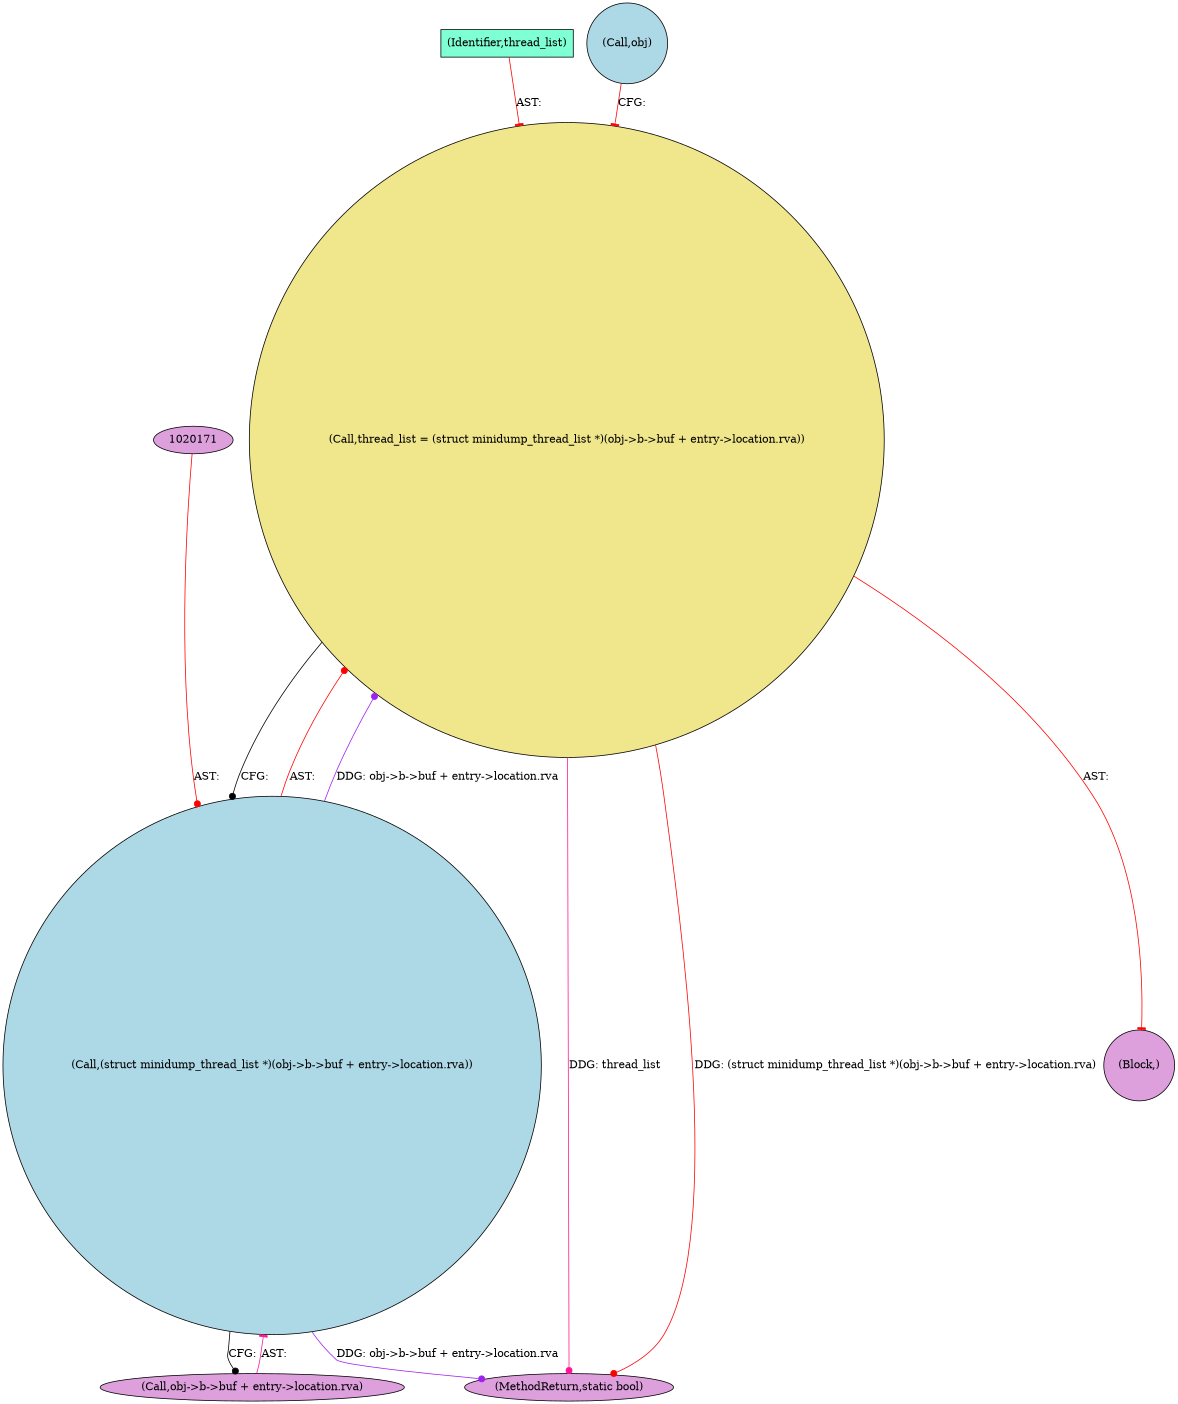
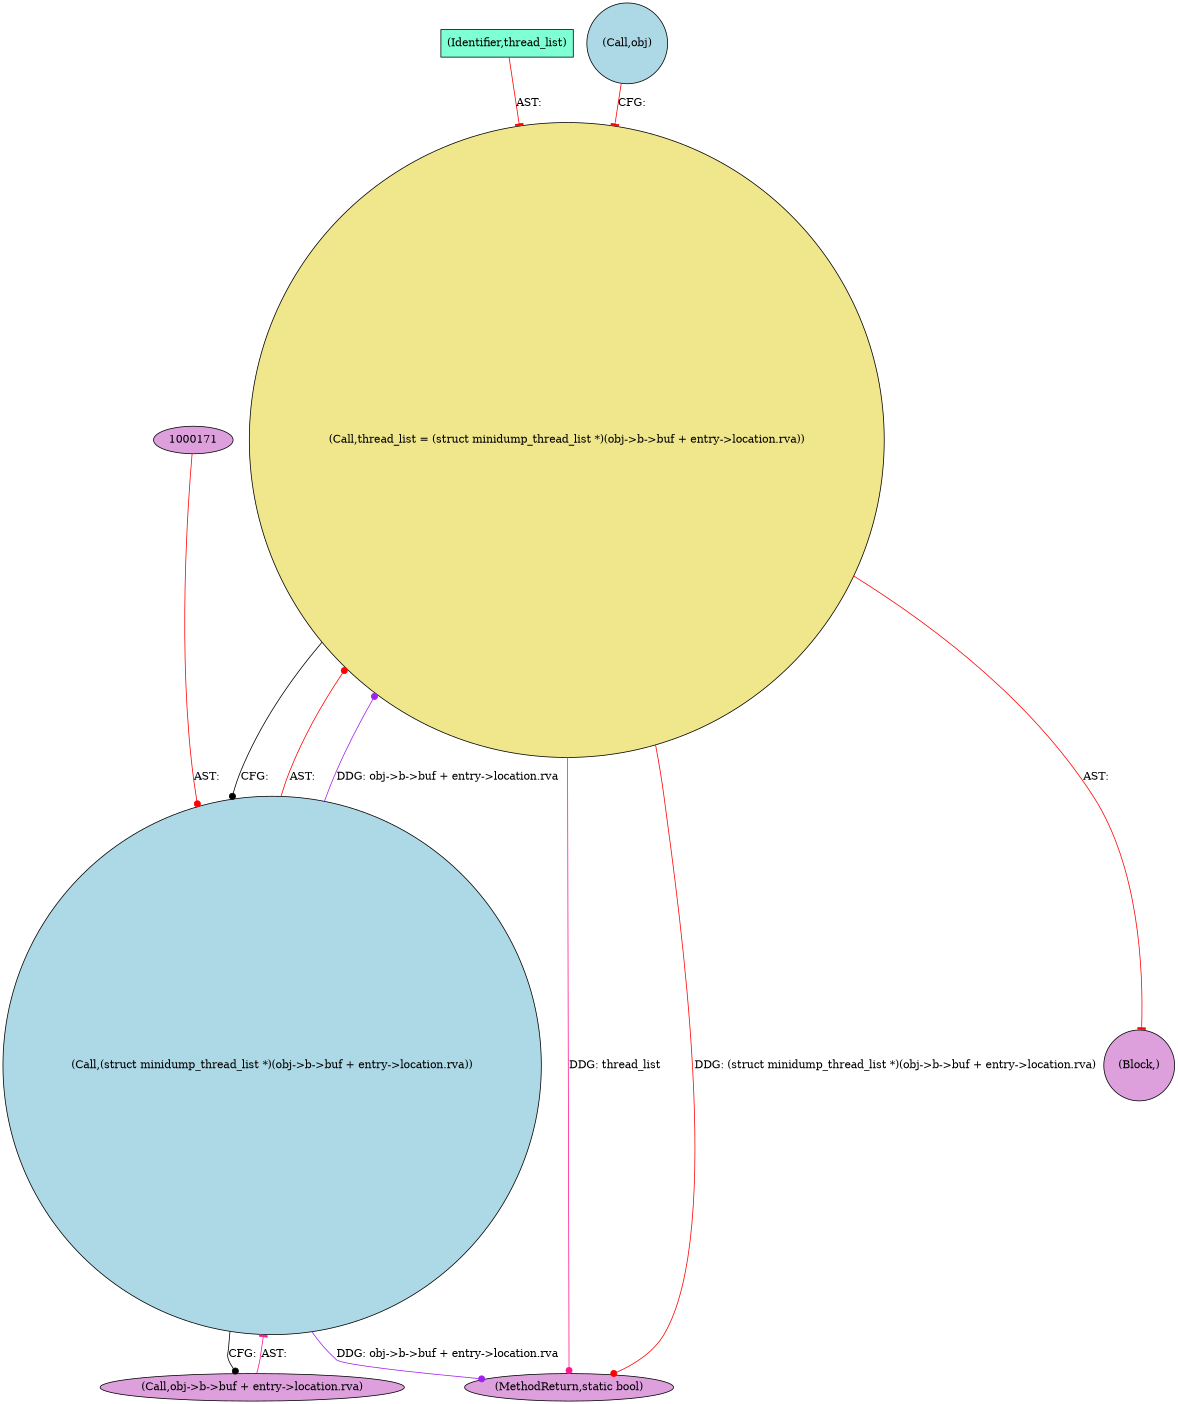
  digraph {
    node [fillcolor=plum shape=circle style=filled]
    edge [arrowhead=dot color=red]
    n1 [fillcolor=khaki label="(Call,thread_list = (struct minidump_thread_list *)(obj->b->buf + entry->location.rva))"]
    n2 [fillcolor=lightblue label="(Call,(struct minidump_thread_list *)(obj->b->buf + entry->location.rva))"]
    n3 [label="(MethodReturn,static bool)" shape=ellipse]
    n4 [label="(Block,)"]
    n5 [label="(Call,obj->b->buf + entry->location.rva)" shape=ellipse]
    n6 [fillcolor=aquamarine label="(Identifier,thread_list)" shape=box]
    n7 [fillcolor=lightblue label="(Call,obj)"]
-   1000171 [shape=ellipse label=1020171]
+   1000171 [shape=ellipse]
    n1 -> n2 [color=black label="CFG: "]
    n1 -> n3 [color=deeppink label="DDG: thread_list"]
    n1 -> n3 [label="DDG: (struct minidump_thread_list *)(obj->b->buf + entry->location.rva)"]
    n1 -> n4 [arrowhead=tee label="AST: "]
    n2 -> n1 [label="AST: "]
    n2 -> n1 [color=purple label="DDG: obj->b->buf + entry->location.rva"]
    n2 -> n3 [color=purple label="DDG: obj->b->buf + entry->location.rva"]
    n2 -> n5 [color=black label="CFG: "]
    n5 -> n2 [arrowhead=tee color=deeppink label="AST: "]
    n6 -> n1 [arrowhead=tee label="AST: "]
    n7 -> n1 [arrowhead=tee label="CFG: "]
    1000171 -> n2 [label="AST: "]
  }
